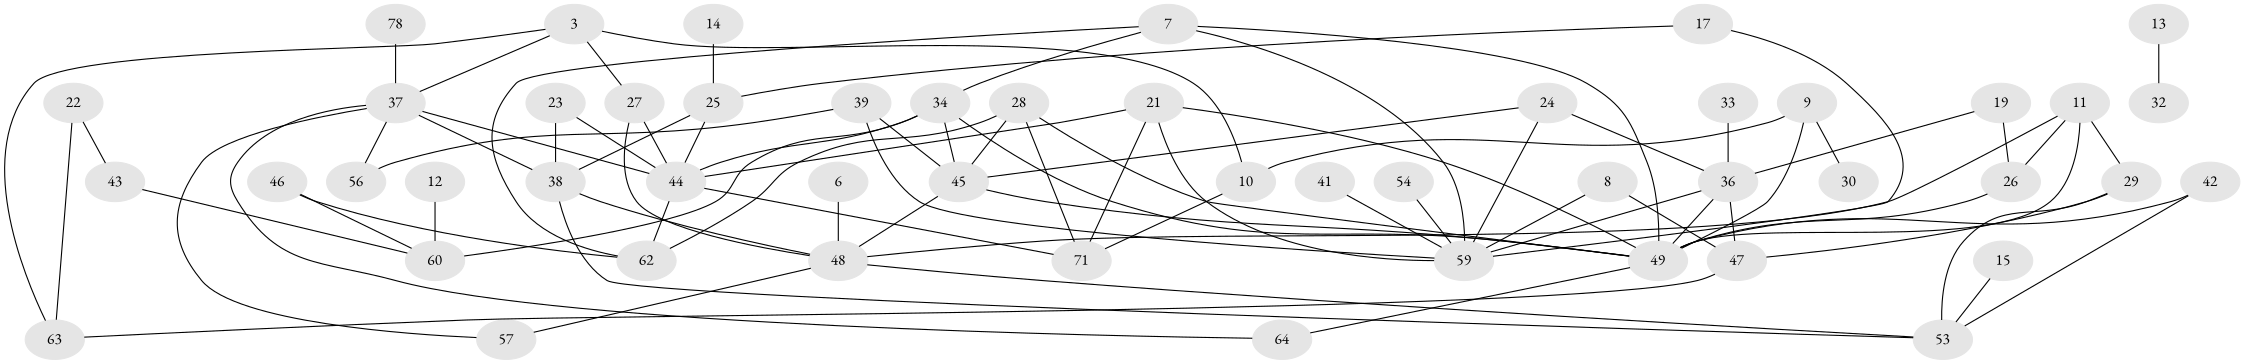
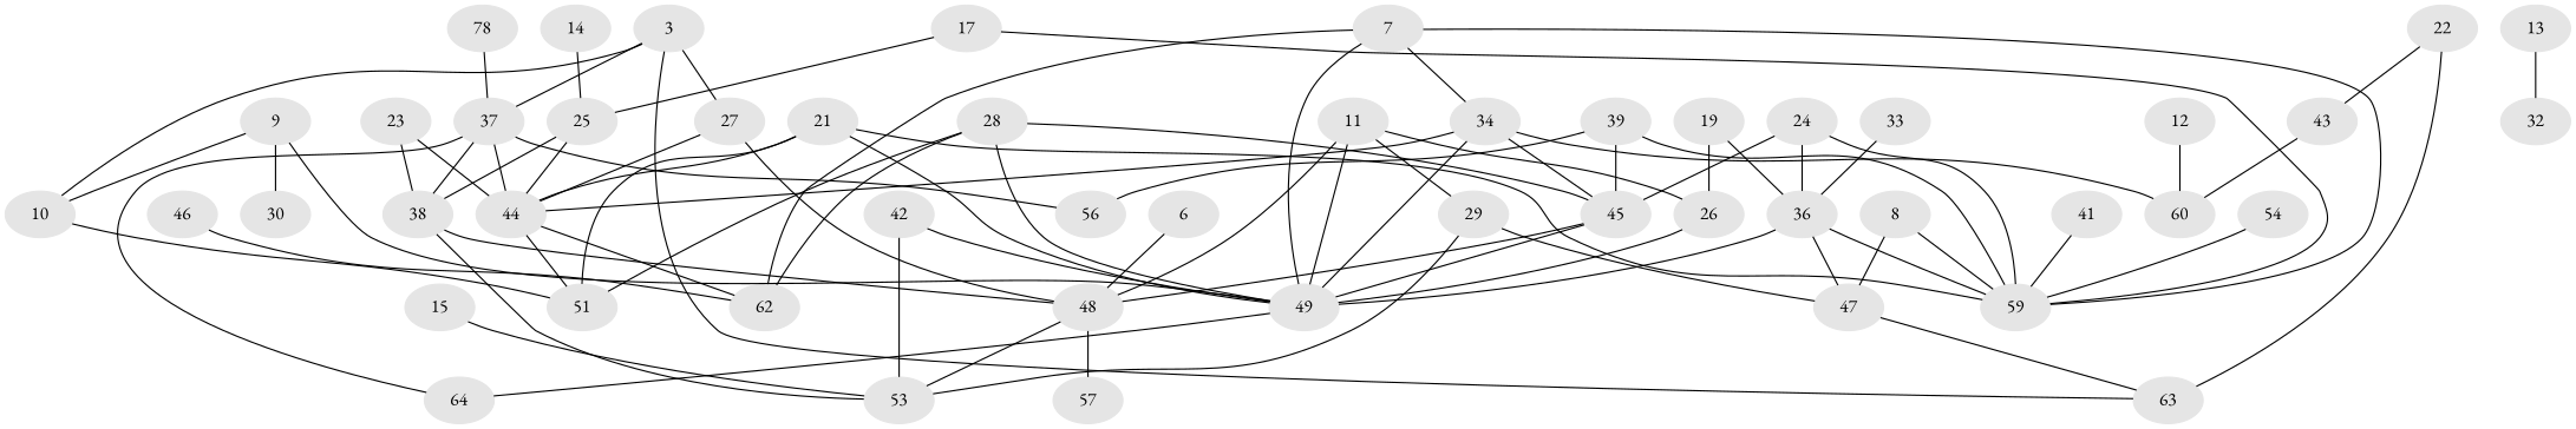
  graph {
    fontname="EB Garamond"
    node [color=gray90 fontname="EB Garamond" style=filled]
    edge [fontname="EB Garamond" weight=1.0]
    3
    10
    27
    37
    63
-   51 [label=71]
+   51
    48
    44
    38
    56
    57
    64
    6
    53
    7
    34
    49
    59
    62
    60
    45
    8
    47
    9
    30
    12
    13
    32
    14
    25
    15
    n32 [label=11]
    26
    29
    17
    n36 [label=78]
    19
    36
    21
    22
    43
    23
    24
    28
    33
    39
    41
    42
    46
    54
    3 -- 10
    3 -- 27
    3 -- 37
    3 -- 63
    10 -- 51
    27 -- 48
    27 -- 44
    37 -- 44
    37 -- 38
    37 -- 56
-   37 -- 57
    37 -- 64
    48 -- 57
    48 -- 53
    44 -- 51
    44 -- 62
    38 -- 48
    38 -- 53
    6 -- 48
    7 -- 34
    7 -- 49
    7 -- 59
    7 -- 62
    34 -- 44
    34 -- 49
    34 -- 60 [weight=2.0]
    34 -- 45
    49 -- 64
    45 -- 48
    45 -- 49
    8 -- 59
    8 -- 47
    47 -- 63
    9 -- 10
    9 -- 49
    9 -- 30
    12 -- 60
    13 -- 32
    14 -- 25
    25 -- 44
    25 -- 38
    15 -- 53
    n32 -- 48
    n32 -- 49 [weight=2.0]
    n32 -- 26
    n32 -- 29
    26 -- 49
    29 -- 53
    29 -- 47
    17 -- 59
    17 -- 25
    n36 -- 37
    19 -- 26
    19 -- 36
    36 -- 49
    36 -- 59
    36 -- 47
    21 -- 51
    21 -- 44
    21 -- 49
    21 -- 59
    22 -- 63 [weight=2.0]
    22 -- 43
    43 -- 60
    23 -- 44
    23 -- 38
    24 -- 59
    24 -- 45
    24 -- 36
    28 -- 51
    28 -- 49
    28 -- 62
    28 -- 45
    33 -- 36
    39 -- 56
    39 -- 59
    39 -- 45
    41 -- 59
    42 -- 53
    42 -- 49
    46 -- 62
-   46 -- 60
    54 -- 59
  }
